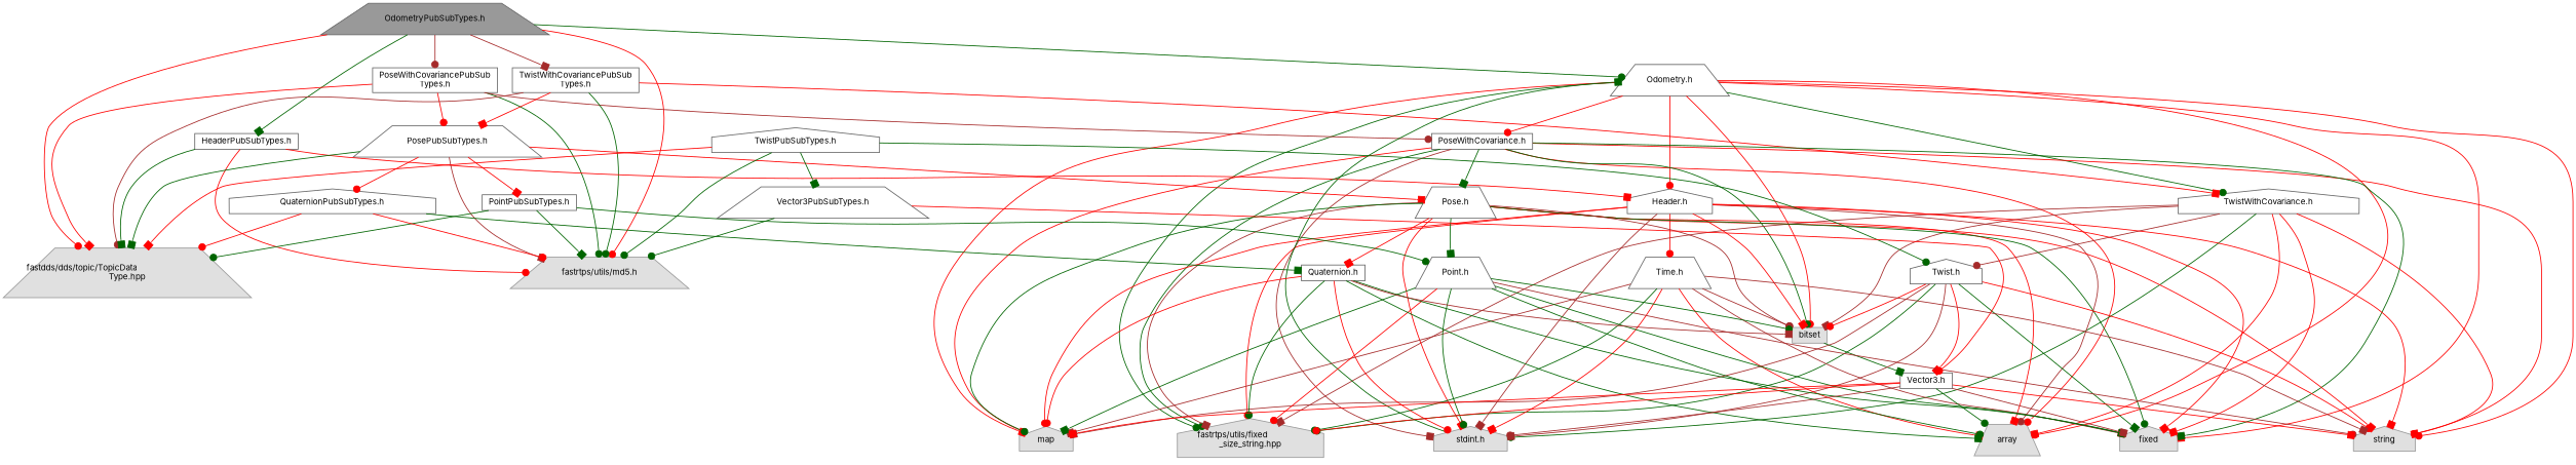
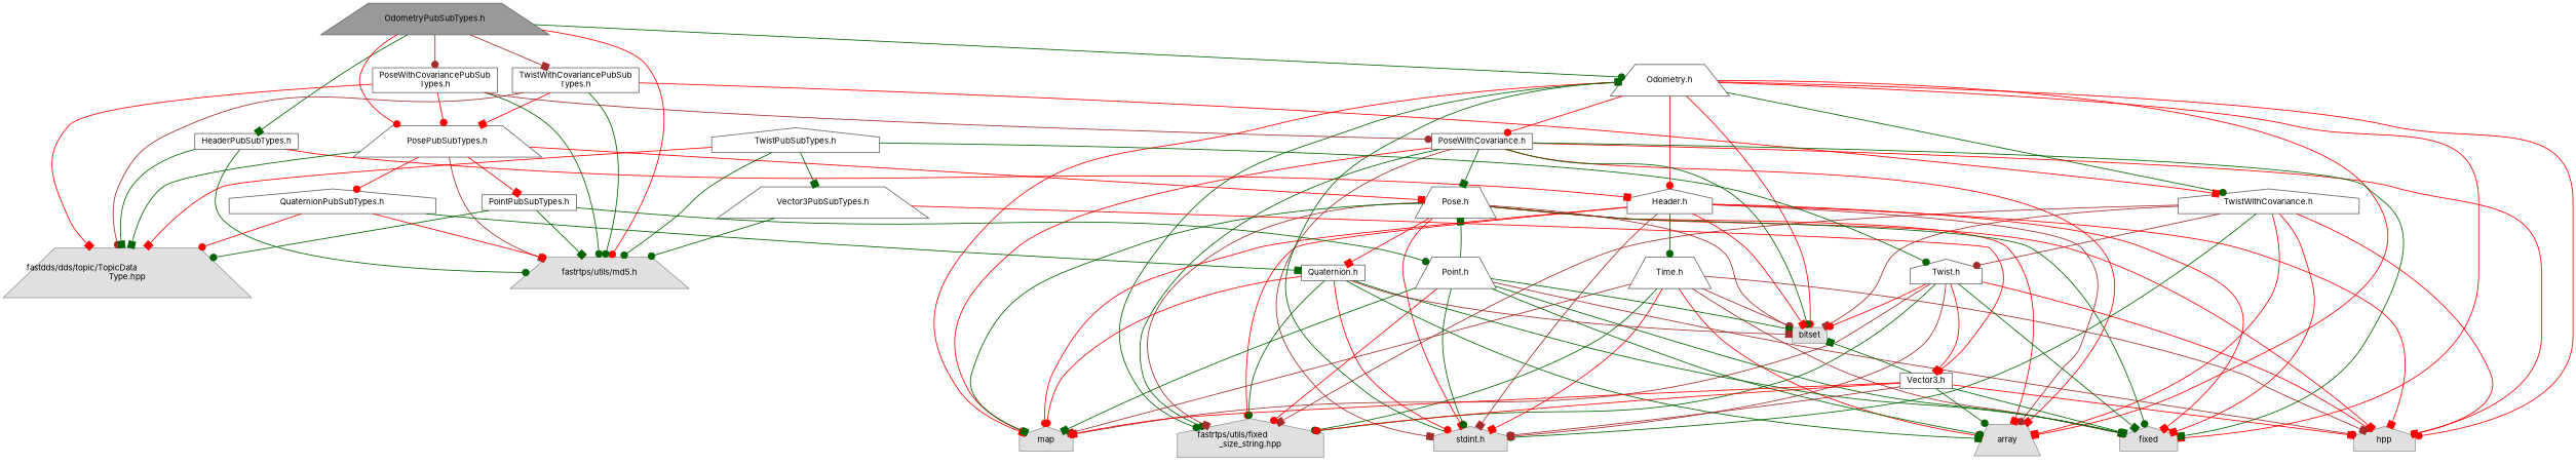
  digraph {
    fontname=Inter
    node [color=grey40 fillcolor=white fontname=Inter fontsize=10 shape=trapezium style=filled]
    edge [arrowhead=box color=red fontname=Inter fontsize=10 labelfontname=Helvetica labelfontsize=10 style=solid]
    n1 [color=gray40 fillcolor=grey60 fontcolor=black height=0.2 label="OdometryPubSubTypes.h" width=0.4]
    n2 [color=grey60 fillcolor="#E0E0E0" height=0.2 label="fastdds/dds/topic/TopicData\lType.hpp" width=0.4]
    n3 [color=grey60 fillcolor="#E0E0E0" height=0.2 label="fastrtps/utils/md5.h" width=0.4]
    n4 [height=0.2 label="Odometry.h" width=0.4]
    n5 [height=0.2 label="PoseWithCovariancePubSub\lTypes.h" shape=box width=0.4]
    n6 [height=0.2 label="TwistWithCovariancePubSub\lTypes.h" shape=box width=0.4]
    n7 [height=0.2 label="HeaderPubSubTypes.h" shape=box width=0.4]
    n8 [height=0.2 label="PoseWithCovariance.h" shape=box width=0.4]
    n9 [color=grey60 fillcolor="#E0E0E0" height=0.2 label="fastrtps/utils/fixed\l_size_string.hpp" shape=house width=0.4]
    n10 [color=grey60 fillcolor="#E0E0E0" height=0.2 label=array width=0.4]
-   n11 [color=grey60 fillcolor="#E0E0E0" height=0.2 label=string shape=house width=0.4]
+   n11 [color=grey60 fillcolor="#E0E0E0" height=0.2 label=hpp shape=house width=0.4]
    n12 [color=grey60 fillcolor="#E0E0E0" height=0.2 label=fixed shape=house width=0.4]
    n13 [color=grey60 fillcolor="#E0E0E0" height=0.2 label=map shape=house width=0.4]
    n14 [color=grey60 fillcolor="#E0E0E0" height=0.2 label=bitset shape=box width=0.4]
    n15 [height=0.2 label="TwistWithCovariance.h" shape=house width=0.4]
    n16 [height=0.2 label="Header.h" shape=house width=0.4]
    n17 [height=0.2 label="PosePubSubTypes.h" width=0.4]
    n18 [color=grey60 fillcolor="#E0E0E0" height=0.2 label="stdint.h" shape=house width=0.4]
    n19 [height=0.2 label="Pose.h" width=0.4]
    n20 [height=0.2 label="Twist.h" shape=house width=0.4]
    n21 [height=0.2 label="Time.h" width=0.4]
    n22 [height=0.2 label="Point.h" width=0.4]
    n23 [height=0.2 label="Quaternion.h" shape=box width=0.4]
    n24 [height=0.2 label="Vector3.h" shape=box width=0.4]
    n25 [height=0.2 label="PointPubSubTypes.h" shape=box width=0.4]
    n26 [height=0.2 label="QuaternionPubSubTypes.h" shape=house width=0.4]
    n27 [height=0.2 label="TwistPubSubTypes.h" shape=house width=0.4]
    n28 [height=0.2 label="Vector3PubSubTypes.h" width=0.4]
-   n1 -> n2 [arrowhead=dot]
+   n1 -> n17 [arrowhead=dot]
    n1 -> n3 [arrowhead=dot]
    n1 -> n4 [arrowhead=dot color=darkgreen]
    n1 -> n5 [arrowhead=dot color=brown]
    n1 -> n6 [color=brown]
    n1 -> n7 [color=darkgreen]
    n4 -> n8 [arrowhead=dot]
    n4 -> n9 [arrowhead=dot color=darkgreen]
-   n4 -> n10 [arrowhead=dot]
+   n4 -> n10
    n4 -> n11 [arrowhead=dot]
    n4 -> n12
    n4 -> n13
    n4 -> n14 [arrowhead=dot]
    n4 -> n15 [arrowhead=dot color=darkgreen]
    n4 -> n16 [arrowhead=dot]
    n5 -> n2
    n5 -> n3 [arrowhead=dot color=darkgreen]
    n5 -> n8 [arrowhead=dot color=brown]
    n5 -> n17 [arrowhead=dot]
    n6 -> n2 [arrowhead=dot color=brown]
    n6 -> n3 [arrowhead=dot color=darkgreen]
    n6 -> n15
    n6 -> n17
    n7 -> n2 [color=darkgreen]
-   n7 -> n3 [arrowhead=dot]
+   n7 -> n3 [arrowhead=dot color=darkgreen]
    n7 -> n16
    n8 -> n9 [arrowhead=dot color=darkgreen]
-   n8 -> n10 [arrowhead=dot]
+   n8 -> n10
    n8 -> n11 [arrowhead=dot]
    n8 -> n12 [color=darkgreen]
    n8 -> n13 [arrowhead=dot]
    n8 -> n14 [arrowhead=dot color=darkgreen]
    n8 -> n18 [color=brown]
    n8 -> n19 [color=darkgreen]
    n15 -> n9 [color=brown]
    n15 -> n10
    n15 -> n11
    n15 -> n12
    n15 -> n14 [color=brown]
    n15 -> n18 [arrowhead=dot color=darkgreen]
    n15 -> n20 [arrowhead=dot color=brown]
    n16 -> n9 [arrowhead=dot]
    n16 -> n10 [arrowhead=dot color=brown]
    n16 -> n11
    n16 -> n12
    n16 -> n13 [arrowhead=dot]
    n16 -> n14
    n16 -> n18 [color=brown]
-   n16 -> n21 [arrowhead=dot]
+   n16 -> n21 [arrowhead=dot color=darkgreen]
    n17 -> n2 [color=darkgreen]
    n17 -> n3 [color=brown]
    n17 -> n19
    n17 -> n25
    n17 -> n26 [arrowhead=dot]
    n18 -> n4 [color=darkgreen]
    n19 -> n9 [color=brown]
    n19 -> n10
    n19 -> n11
    n19 -> n12 [arrowhead=dot color=darkgreen]
-   n19 -> n13 [arrowhead=dot color=darkgreen]
+   n19 -> n13 [color=darkgreen]
    n19 -> n14 [arrowhead=dot color=brown]
    n19 -> n18
-   n19 -> n22 [color=darkgreen]
+   n22 -> n19 [color=darkgreen]
    n19 -> n23
    n20 -> n9 [arrowhead=dot color=darkgreen]
    n20 -> n11 [arrowhead=dot]
    n20 -> n12 [color=darkgreen]
    n20 -> n13 [color=brown]
    n20 -> n14 [arrowhead=dot]
    n20 -> n18 [color=brown]
    n20 -> n24
    n21 -> n9 [arrowhead=dot color=darkgreen]
    n21 -> n10
    n21 -> n11 [color=brown]
    n21 -> n12 [color=brown]
    n21 -> n13 [color=brown]
    n21 -> n14 [arrowhead=dot color=brown]
    n21 -> n18
    n22 -> n9 [arrowhead=dot]
    n22 -> n10 [arrowhead=dot color=darkgreen]
    n22 -> n11 [arrowhead=dot color=brown]
    n22 -> n12 [color=darkgreen]
    n22 -> n13 [color=darkgreen]
    n22 -> n14 [arrowhead=dot color=darkgreen]
    n22 -> n18 [arrowhead=dot color=darkgreen]
    n23 -> n9 [arrowhead=dot color=darkgreen]
    n23 -> n10 [color=darkgreen]
    n23 -> n12 [color=darkgreen]
    n23 -> n13 [arrowhead=dot]
    n23 -> n14 [color=brown]
    n23 -> n18 [arrowhead=dot]
    n24 -> n9 [arrowhead=dot]
    n24 -> n10 [arrowhead=dot color=darkgreen]
    n24 -> n11
-   n24 -> n12 [color=brown]
+   n24 -> n12 [color=darkgreen]
    n24 -> n13
-   n14 -> n24 [color=darkgreen]
+   n24 -> n14 [color=darkgreen]
    n24 -> n18 [arrowhead=dot color=brown]
    n25 -> n2 [arrowhead=dot color=darkgreen]
    n25 -> n3 [color=darkgreen]
    n25 -> n22 [arrowhead=dot color=darkgreen]
    n26 -> n2 [arrowhead=dot]
    n26 -> n3 [arrowhead=dot]
    n26 -> n23 [color=darkgreen]
    n27 -> n2
    n27 -> n3 [arrowhead=dot color=darkgreen]
    n27 -> n20 [arrowhead=dot color=darkgreen]
    n27 -> n28 [color=darkgreen]
    n28 -> n3 [arrowhead=dot color=darkgreen]
    n28 -> n24 [arrowhead=dot]
  }
